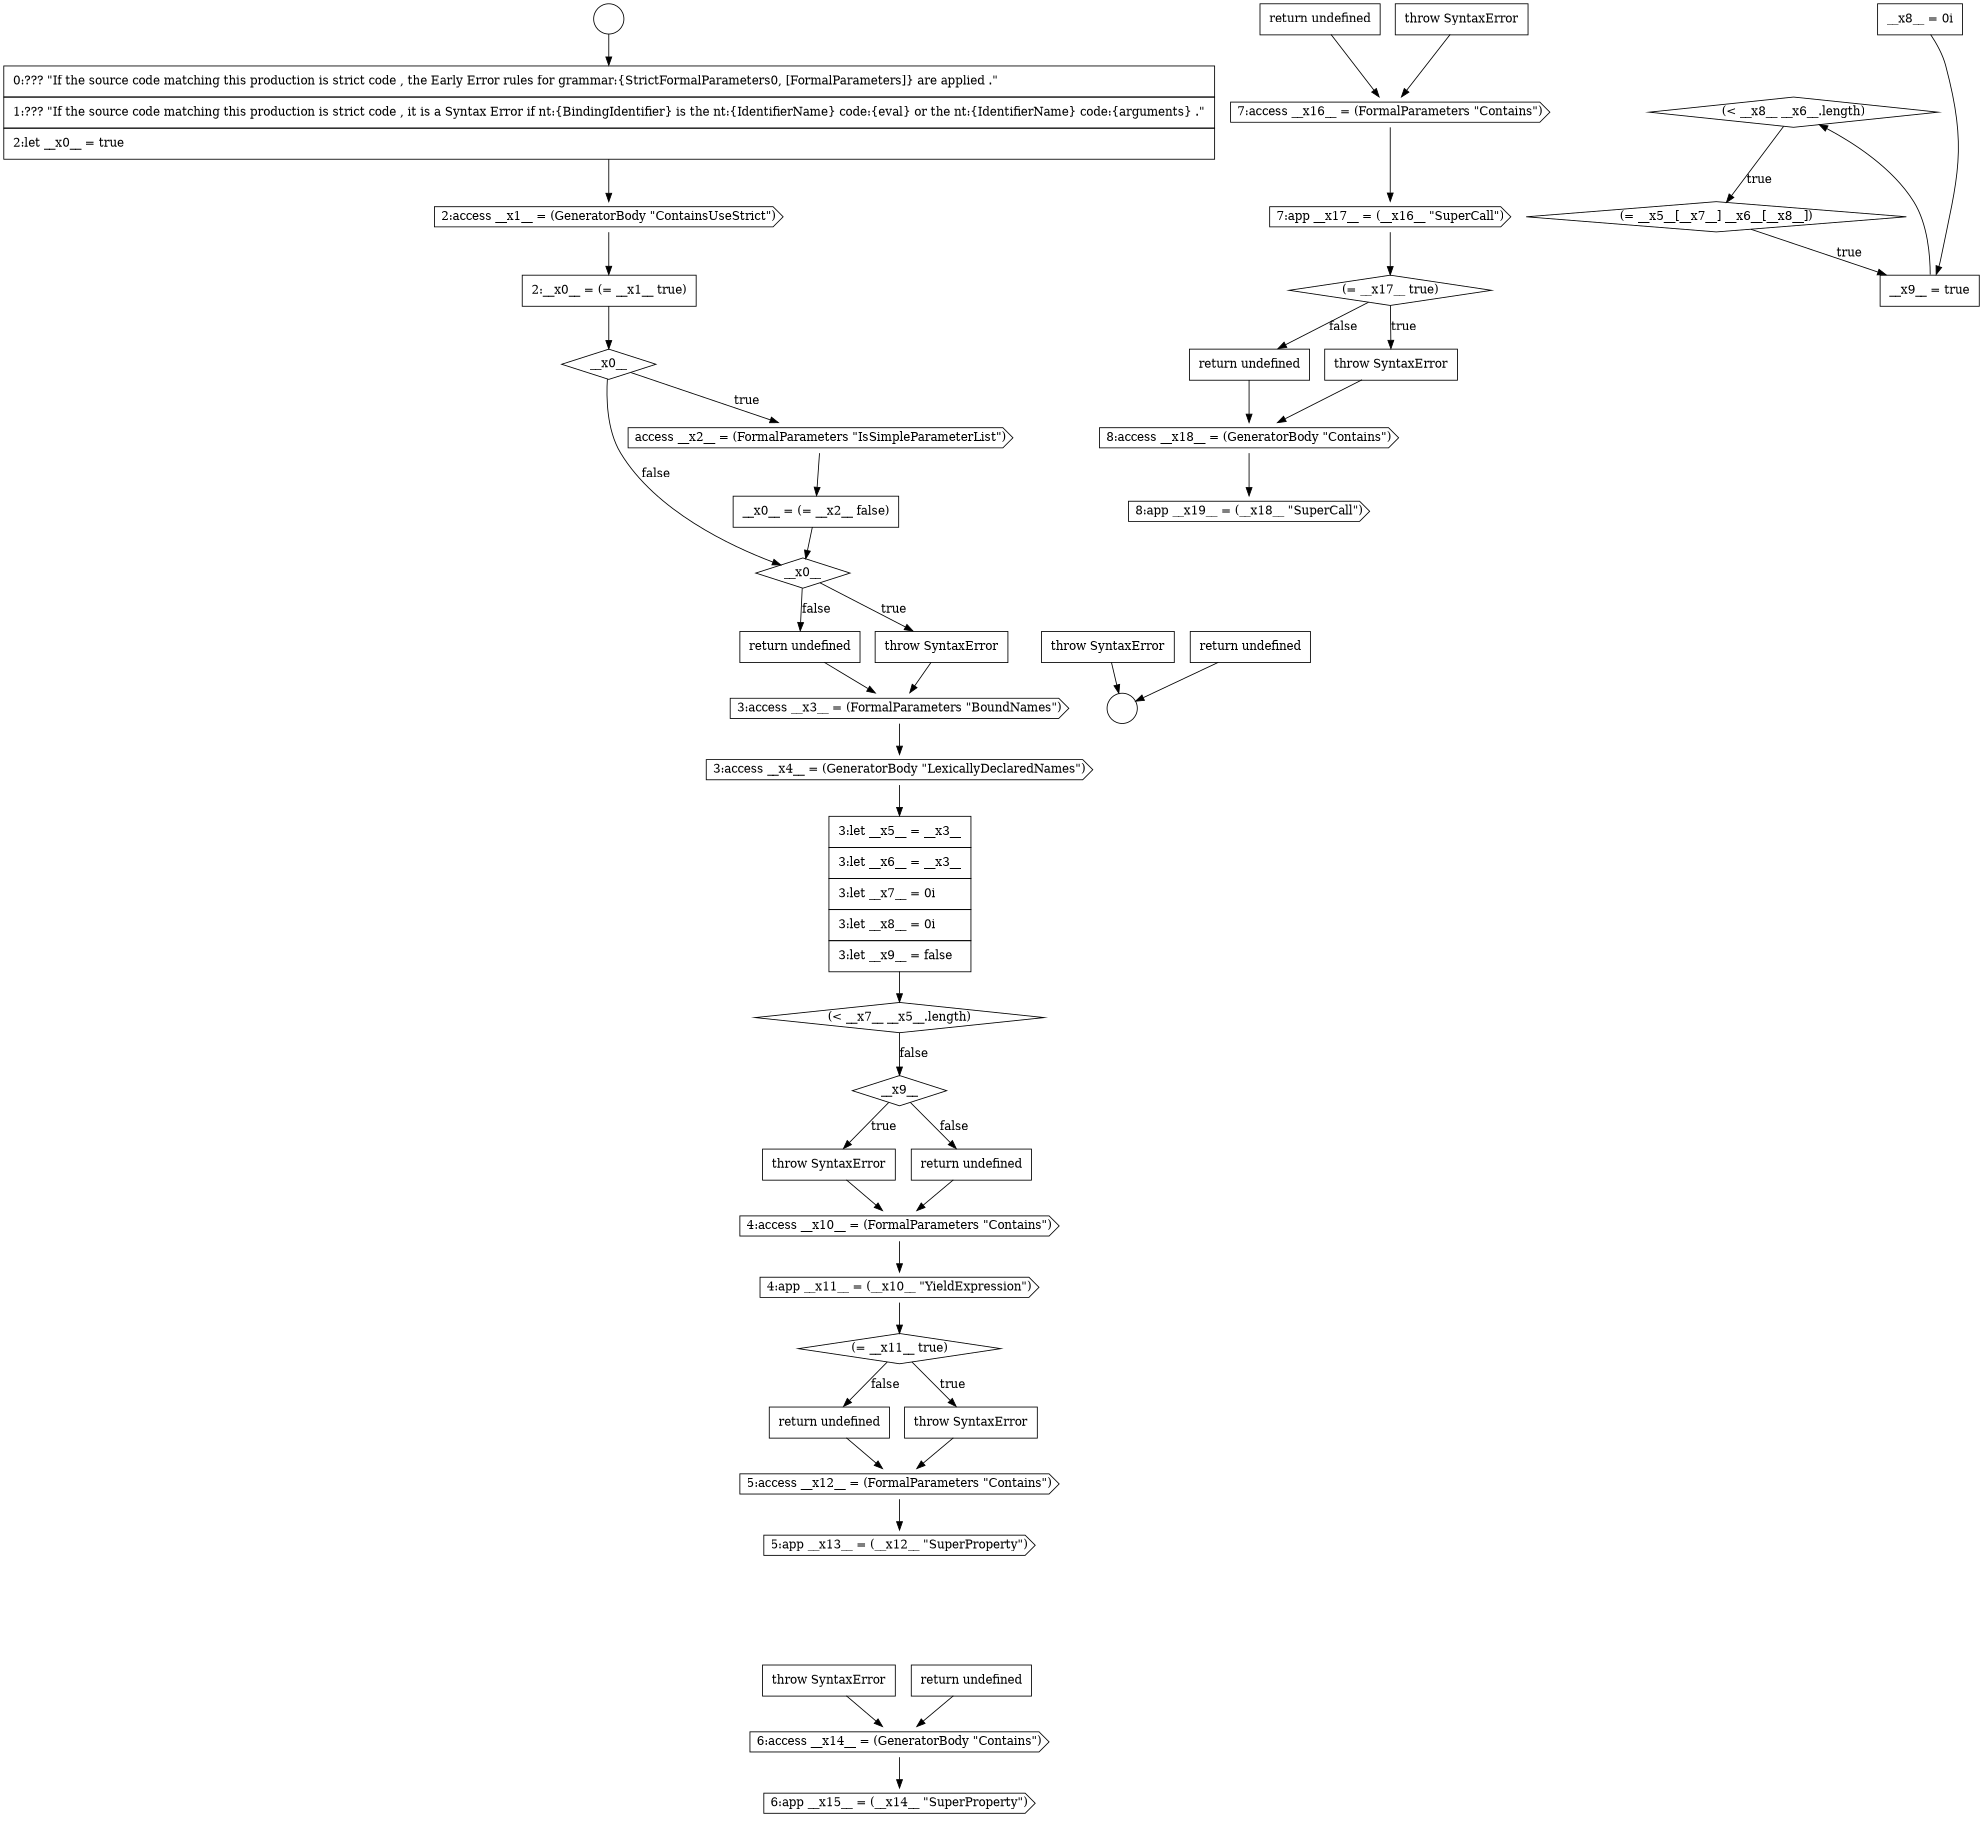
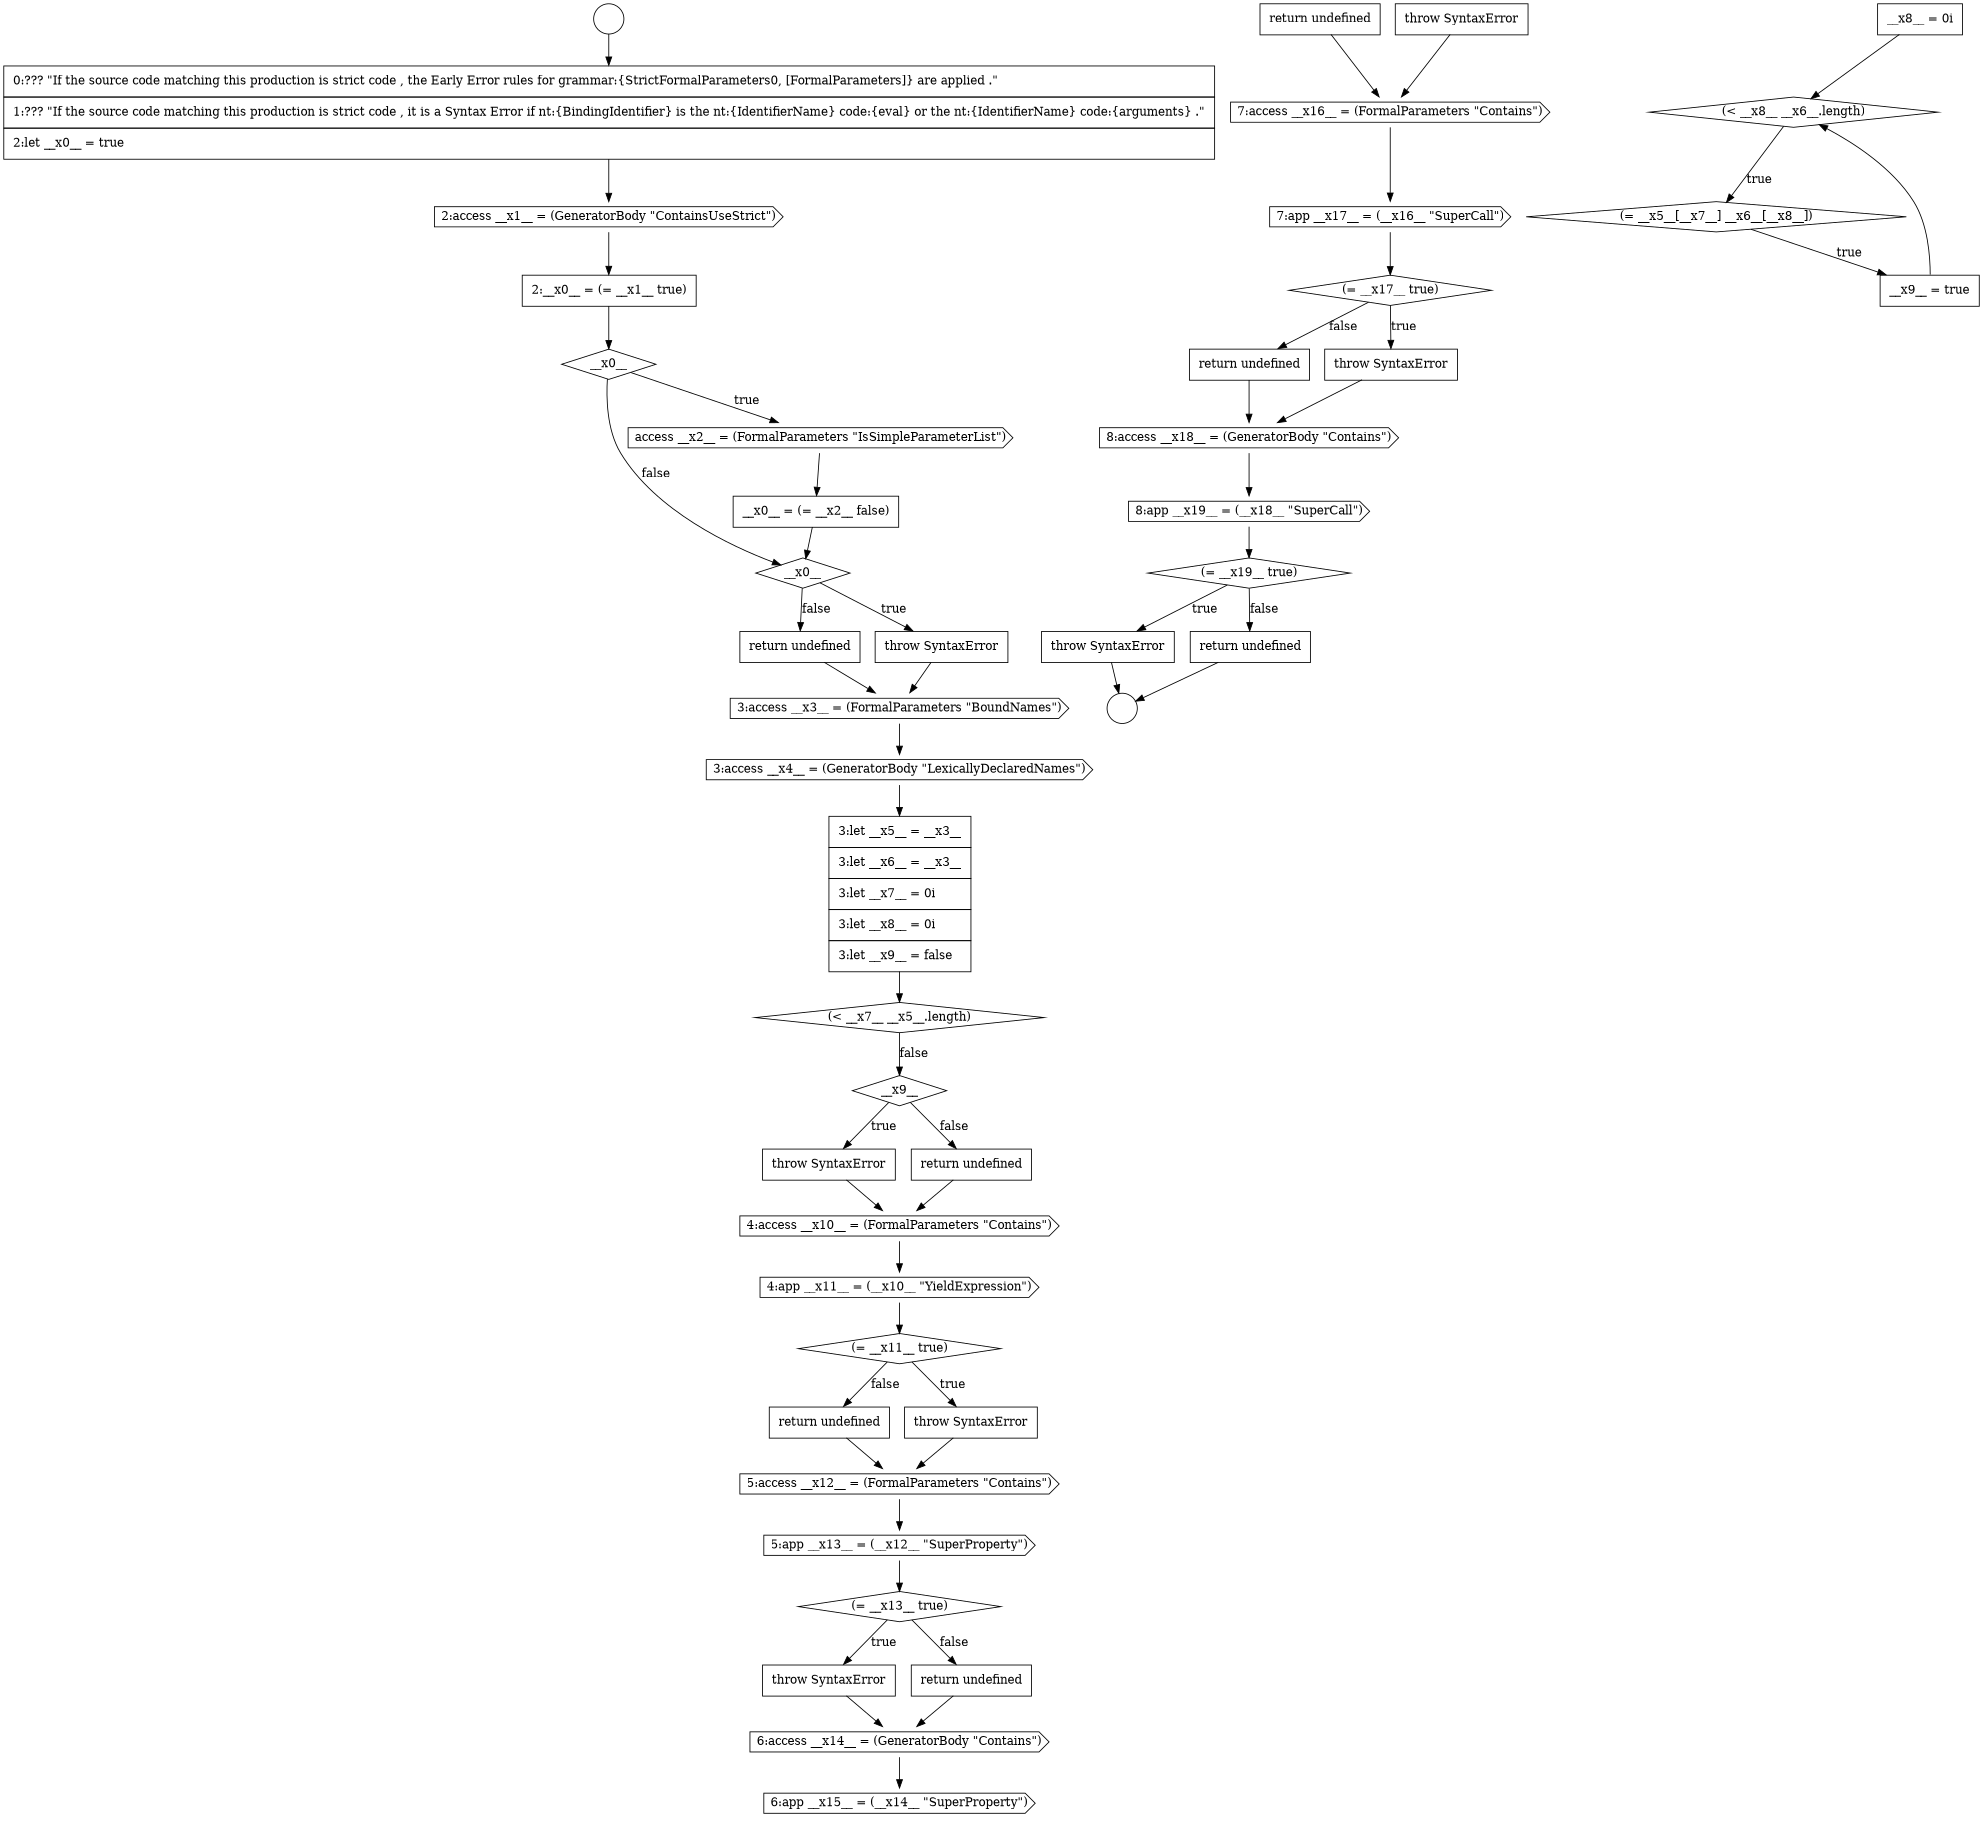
  digraph {
    node [color=black fillcolor=white shape=none style=filled]
    edge [color=black]
    n1 [label=<<font color="black">__x0__</font>> shape=diamond]
    n2 [label=<<font color="black">     <table border="0" cellborder="1" cellspacing="0" cellpadding="10">       <tr><td align="left">return undefined</td></tr>     </table>   </font>> margin=0]
    n3 [label=<<font color="black">     <table border="0" cellborder="1" cellspacing="0" cellpadding="10">       <tr><td align="left">throw SyntaxError</td></tr>     </table>   </font>> margin=0]
    n4 [label=<<font color="black">3:access __x3__ = (FormalParameters &quot;BoundNames&quot;)</font>> shape=cds]
    n5 [label=<<font color="black">7:access __x16__ = (FormalParameters &quot;Contains&quot;)</font>> shape=cds]
    n6 [label=<<font color="black">7:app __x17__ = (__x16__ &quot;SuperCall&quot;)</font>> shape=cds]
    n7 [label=<<font color="black">(= __x17__ true)</font>> shape=diamond]
    n8 [label=<<font color="black">3:access __x4__ = (GeneratorBody &quot;LexicallyDeclaredNames&quot;)</font>> shape=cds]
    n9 [label=<<font color="black">     <table border="0" cellborder="1" cellspacing="0" cellpadding="10">       <tr><td align="left">3:let __x5__ = __x3__</td></tr>       <tr><td align="left">3:let __x6__ = __x3__</td></tr>       <tr><td align="left">3:let __x7__ = 0i</td></tr>       <tr><td align="left">3:let __x8__ = 0i</td></tr>       <tr><td align="left">3:let __x9__ = false</td></tr>     </table>   </font>> margin=0]
    n10 [label=<<font color="black">     <table border="0" cellborder="1" cellspacing="0" cellpadding="10">       <tr><td align="left">throw SyntaxError</td></tr>     </table>   </font>> margin=0]
    n11 [label=<<font color="black">4:access __x10__ = (FormalParameters &quot;Contains&quot;)</font>> shape=cds]
    n12 [label=<<font color="black">4:app __x11__ = (__x10__ &quot;YieldExpression&quot;)</font>> shape=cds]
+   n13 [label=<<font color="black">(= __x19__ true)</font>> shape=diamond]
    n14 [label=<<font color="black">     <table border="0" cellborder="1" cellspacing="0" cellpadding="10">       <tr><td align="left">throw SyntaxError</td></tr>     </table>   </font>> margin=0]
    n15 [label=<<font color="black">     <table border="0" cellborder="1" cellspacing="0" cellpadding="10">       <tr><td align="left">return undefined</td></tr>     </table>   </font>> margin=0]
    n16 [label=" " shape=circle]
    n17 [label=<<font color="black">(= __x11__ true)</font>> shape=diamond]
    n18 [label=<<font color="black">     <table border="0" cellborder="1" cellspacing="0" cellpadding="10">       <tr><td align="left">return undefined</td></tr>     </table>   </font>> margin=0]
    n19 [label=<<font color="black">     <table border="0" cellborder="1" cellspacing="0" cellpadding="10">       <tr><td align="left">throw SyntaxError</td></tr>     </table>   </font>> margin=0]
    n20 [label=<<font color="black">     <table border="0" cellborder="1" cellspacing="0" cellpadding="10">       <tr><td align="left">return undefined</td></tr>     </table>   </font>> margin=0]
    n21 [label=<<font color="black">(&lt; __x7__ __x5__.length)</font>> shape=diamond]
    n22 [label=<<font color="black">5:app __x13__ = (__x12__ &quot;SuperProperty&quot;)</font>> shape=cds]
+   n23 [label=<<font color="black">(= __x13__ true)</font>> shape=diamond]
    n24 [label=<<font color="black">     <table border="0" cellborder="1" cellspacing="0" cellpadding="10">       <tr><td align="left">throw SyntaxError</td></tr>     </table>   </font>> margin=0]
    n25 [label=<<font color="black">     <table border="0" cellborder="1" cellspacing="0" cellpadding="10">       <tr><td align="left">return undefined</td></tr>     </table>   </font>> margin=0]
    n26 [label=<<font color="black">__x9__</font>> shape=diamond]
    n27 [label=<<font color="black">     <table border="0" cellborder="1" cellspacing="0" cellpadding="10">       <tr><td align="left">return undefined</td></tr>     </table>   </font>> margin=0]
    n28 [label=<<font color="black">     <table border="0" cellborder="1" cellspacing="0" cellpadding="10">       <tr><td align="left">throw SyntaxError</td></tr>     </table>   </font>> margin=0]
    n29 [label=<<font color="black">__x0__</font>> shape=diamond]
    n30 [label=<<font color="black">access __x2__ = (FormalParameters &quot;IsSimpleParameterList&quot;)</font>> shape=cds]
    n31 [label=<<font color="black">     <table border="0" cellborder="1" cellspacing="0" cellpadding="10">       <tr><td align="left">__x0__ = (= __x2__ false)</td></tr>     </table>   </font>> margin=0]
    n32 [label=<<font color="black">     <table border="0" cellborder="1" cellspacing="0" cellpadding="10">       <tr><td align="left">throw SyntaxError</td></tr>     </table>   </font>> margin=0]
    n33 [label=<<font color="black">8:access __x18__ = (GeneratorBody &quot;Contains&quot;)</font>> shape=cds]
    n34 [label=<<font color="black">8:app __x19__ = (__x18__ &quot;SuperCall&quot;)</font>> shape=cds]
    n35 [label=<<font color="black">6:access __x14__ = (GeneratorBody &quot;Contains&quot;)</font>> shape=cds]
    n36 [label=<<font color="black">6:app __x15__ = (__x14__ &quot;SuperProperty&quot;)</font>> shape=cds]
    n37 [label=<<font color="black">     <table border="0" cellborder="1" cellspacing="0" cellpadding="10">       <tr><td align="left">__x8__ = 0i</td></tr>     </table>   </font>> margin=0]
    n38 [label=<<font color="black">(&lt; __x8__ __x6__.length)</font>> shape=diamond]
    n39 [label=<<font color="black">(= __x5__[__x7__] __x6__[__x8__])</font>> shape=diamond]
    n40 [label=<<font color="black">     <table border="0" cellborder="1" cellspacing="0" cellpadding="10">       <tr><td align="left">0:??? &quot;If the source code matching this production is strict code , the Early Error rules for grammar:{StrictFormalParameters0, [FormalParameters]} are applied .&quot;</td></tr>       <tr><td align="left">1:??? &quot;If the source code matching this production is strict code , it is a Syntax Error if nt:{BindingIdentifier} is the nt:{IdentifierName} code:{eval} or the nt:{IdentifierName} code:{arguments} .&quot;</td></tr>       <tr><td align="left">2:let __x0__ = true</td></tr>     </table>   </font>> margin=0]
    n41 [label=<<font color="black">2:access __x1__ = (GeneratorBody &quot;ContainsUseStrict&quot;)</font>> shape=cds]
    n42 [label=<<font color="black">     <table border="0" cellborder="1" cellspacing="0" cellpadding="10">       <tr><td align="left">2:__x0__ = (= __x1__ true)</td></tr>     </table>   </font>> margin=0]
    n43 [label=<<font color="black">5:access __x12__ = (FormalParameters &quot;Contains&quot;)</font>> shape=cds]
    n44 [label=<<font color="black">     <table border="0" cellborder="1" cellspacing="0" cellpadding="10">       <tr><td align="left">__x9__ = true</td></tr>     </table>   </font>> margin=0]
    n45 [label=" " shape=circle]
    n46 [label=<<font color="black">     <table border="0" cellborder="1" cellspacing="0" cellpadding="10">       <tr><td align="left">return undefined</td></tr>     </table>   </font>> margin=0]
    n1 -> n2 [label=<<font color="black">false</font>>]
    n1 -> n3 [label=<<font color="black">true</font>>]
    n2 -> n4
    n3 -> n4
    n4 -> n8
    n5 -> n6
    n6 -> n7
    n7 -> n27 [label=<<font color="black">false</font>>]
    n7 -> n28 [label=<<font color="black">true</font>>]
    n8 -> n9
    n9 -> n21
    n10 -> n11
    n11 -> n12
    n12 -> n17
+   n13 -> n14 [label=<<font color="black">true</font>>]
+   n13 -> n15 [label=<<font color="black">false</font>>]
    n14 -> n16
    n15 -> n16
    n17 -> n18 [label=<<font color="black">false</font>>]
    n17 -> n19 [label=<<font color="black">true</font>>]
    n18 -> n43
    n19 -> n43
    n20 -> n5
    n21 -> n26 [label=<<font color="black">false</font>>]
+   n22 -> n23
+   n23 -> n24 [label=<<font color="black">true</font>>]
+   n23 -> n25 [label=<<font color="black">false</font>>]
    n24 -> n35
    n25 -> n35
    n26 -> n10 [label=<<font color="black">true</font>>]
    n26 -> n46 [label=<<font color="black">false</font>>]
    n27 -> n33
    n28 -> n33
    n29 -> n1 [label=<<font color="black">false</font>>]
    n29 -> n30 [label=<<font color="black">true</font>>]
    n30 -> n31
    n31 -> n1
    n32 -> n5
    n33 -> n34
+   n34 -> n13
    n35 -> n36
-   n37 -> n44
+   n37 -> n38
    n38 -> n39 [label=<<font color="black">true</font>>]
    n39 -> n44 [label=<<font color="black">true</font>>]
    n40 -> n41
    n41 -> n42
    n42 -> n29
    n43 -> n22
    n44 -> n38
    n45 -> n40
    n46 -> n11
  }
